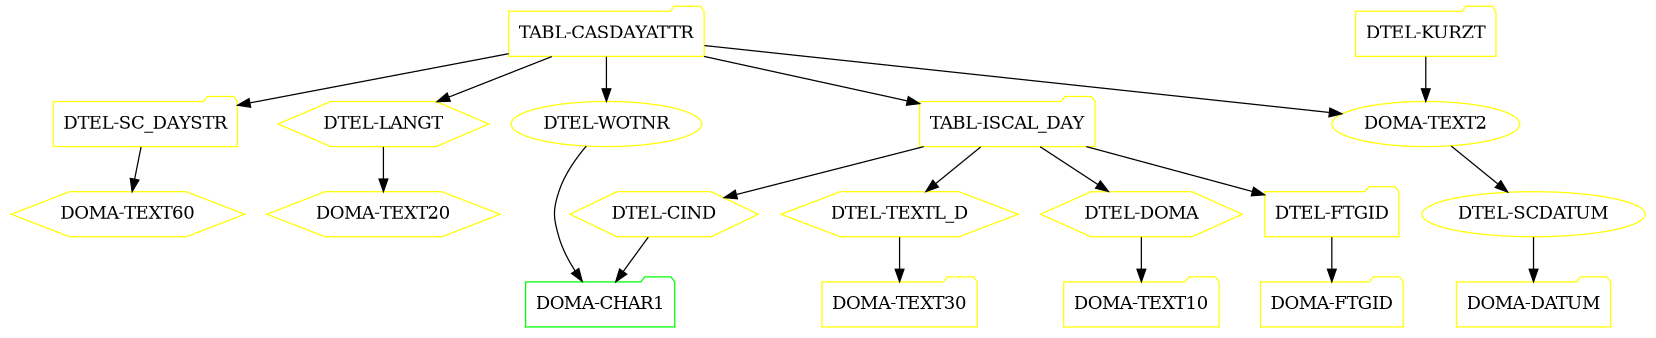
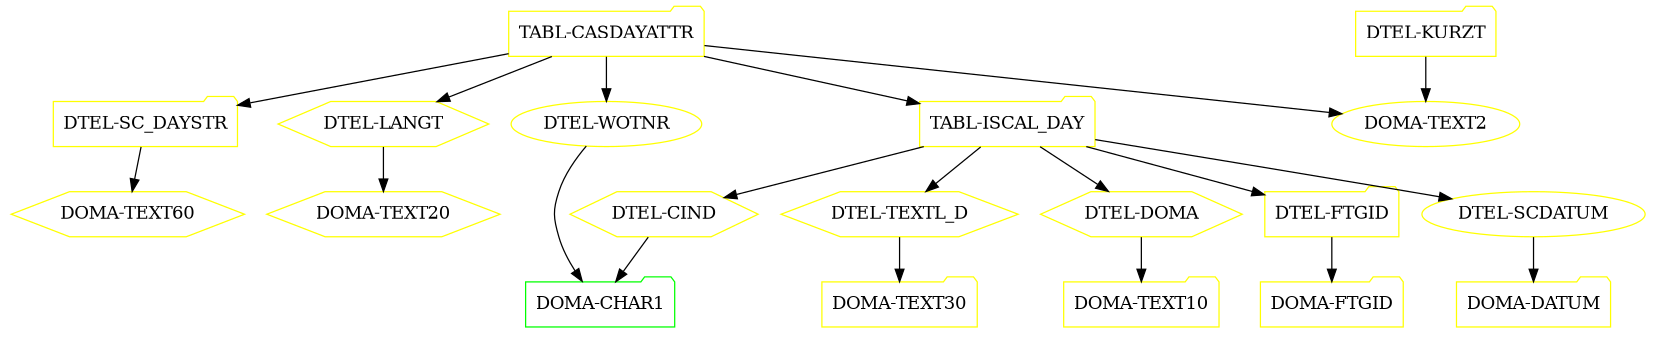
  digraph {
    node [color=yellow shape=folder]
    "TABL-CASDAYATTR"
    "DTEL-SC_DAYSTR"
    "DTEL-LANGT" [shape=hexagon]
    "DTEL-WOTNR" [shape=ellipse]
    "TABL-ISCAL_DAY"
    "DOMA-TEXT2" [shape=ellipse]
    "DOMA-TEXT60" [shape=hexagon]
    "DOMA-TEXT20" [shape=hexagon]
    "DTEL-KURZT"
    "DOMA-CHAR1" [color=green]
    "DTEL-TEXTL_D" [shape=hexagon]
    n12 [label="DTEL-DOMA" shape=hexagon]
    "DTEL-FTGID"
    "DTEL-CIND" [shape=hexagon]
    "DTEL-SCDATUM" [shape=ellipse]
    "DOMA-TEXT30"
    "DOMA-TEXT10"
    "DOMA-FTGID"
    "DOMA-DATUM"
    "TABL-CASDAYATTR" -> "DTEL-SC_DAYSTR"
    "TABL-CASDAYATTR" -> "DTEL-LANGT"
    "TABL-CASDAYATTR" -> "DTEL-WOTNR"
    "TABL-CASDAYATTR" -> "TABL-ISCAL_DAY"
    "TABL-CASDAYATTR" -> "DOMA-TEXT2"
    "DTEL-SC_DAYSTR" -> "DOMA-TEXT60"
    "DTEL-LANGT" -> "DOMA-TEXT20"
    "DTEL-WOTNR" -> "DOMA-CHAR1"
    "TABL-ISCAL_DAY" -> "DTEL-TEXTL_D"
    "TABL-ISCAL_DAY" -> n12
    "TABL-ISCAL_DAY" -> "DTEL-FTGID"
    "TABL-ISCAL_DAY" -> "DTEL-CIND"
-   "DOMA-TEXT2" -> "DTEL-SCDATUM"
+   "TABL-ISCAL_DAY" -> "DTEL-SCDATUM"
    "DTEL-KURZT" -> "DOMA-TEXT2"
    "DTEL-TEXTL_D" -> "DOMA-TEXT30"
    n12 -> "DOMA-TEXT10"
    "DTEL-FTGID" -> "DOMA-FTGID"
    "DTEL-CIND" -> "DOMA-CHAR1"
    "DTEL-SCDATUM" -> "DOMA-DATUM"
  }
